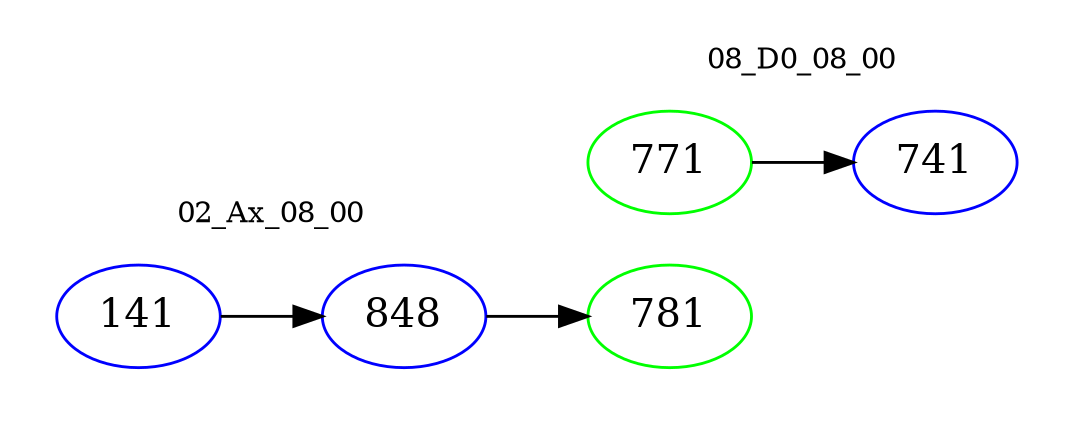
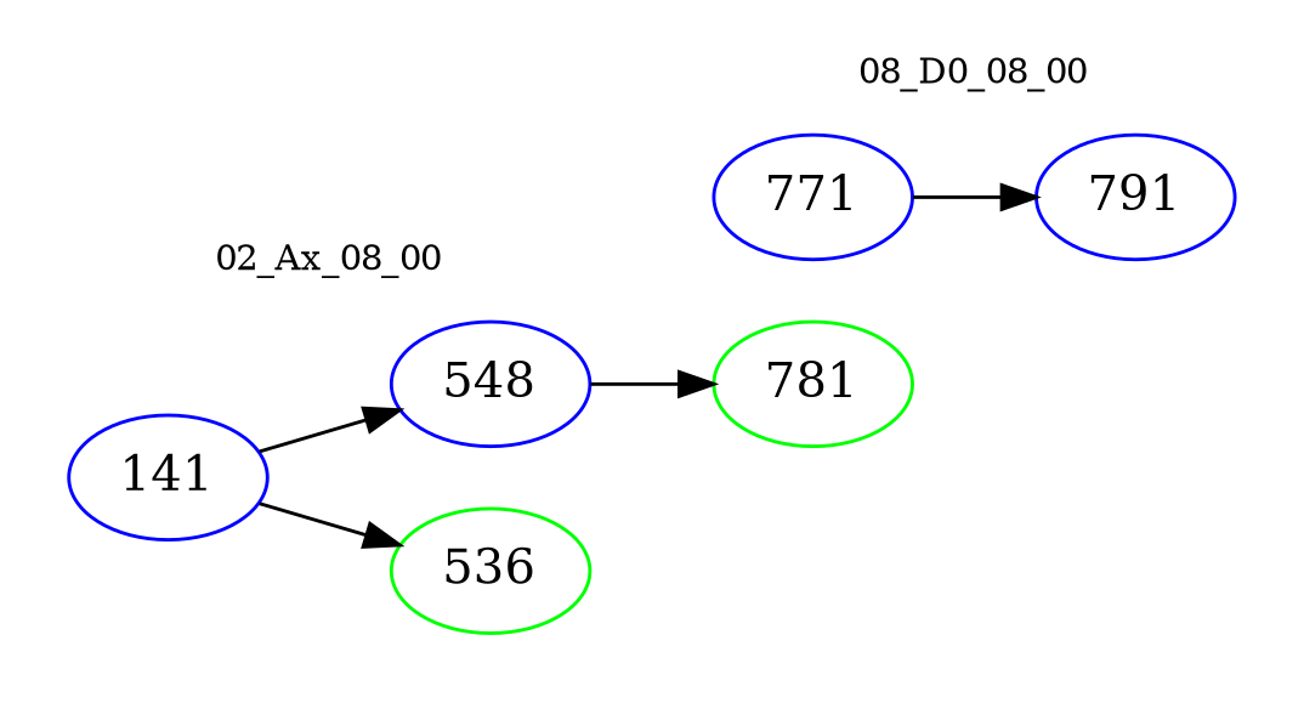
  digraph {
    rankdir=LR
    node [color=blue]
    edge [color=black]
    n1 [label=141]
-   n3 [label=848]
-   n4 [color=green label=771]
+   n2 [color=green label=536]
+   n3 [label=548]
+   n4 [label=771]
    n5 [color=green label=781]
-   n6 [label=741]
+   n6 [label=791]
    subgraph cluster_1 {
      color=white
      fontsize=10
      label="02_Ax_08_00"
      n1
+     n2
      n3
    }
    subgraph cluster_2 {
      color=white
      fontsize=10
      label="08_D0_08_00"
      n4
      n5
      n6
    }
+   n1 -> n2
    n1 -> n3
    n3 -> n5
    n4 -> n6
  }
